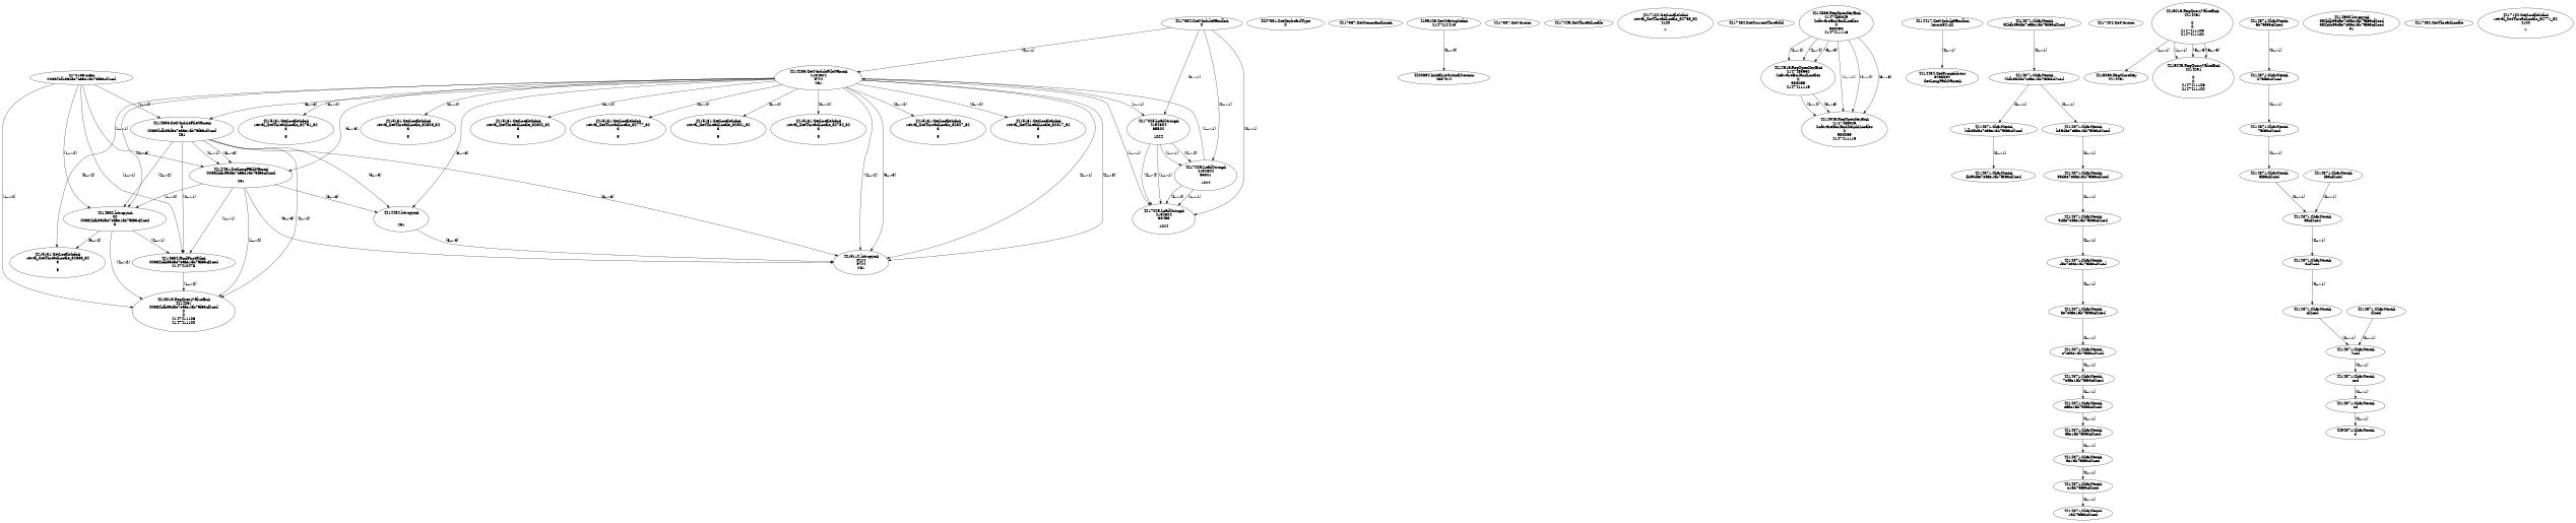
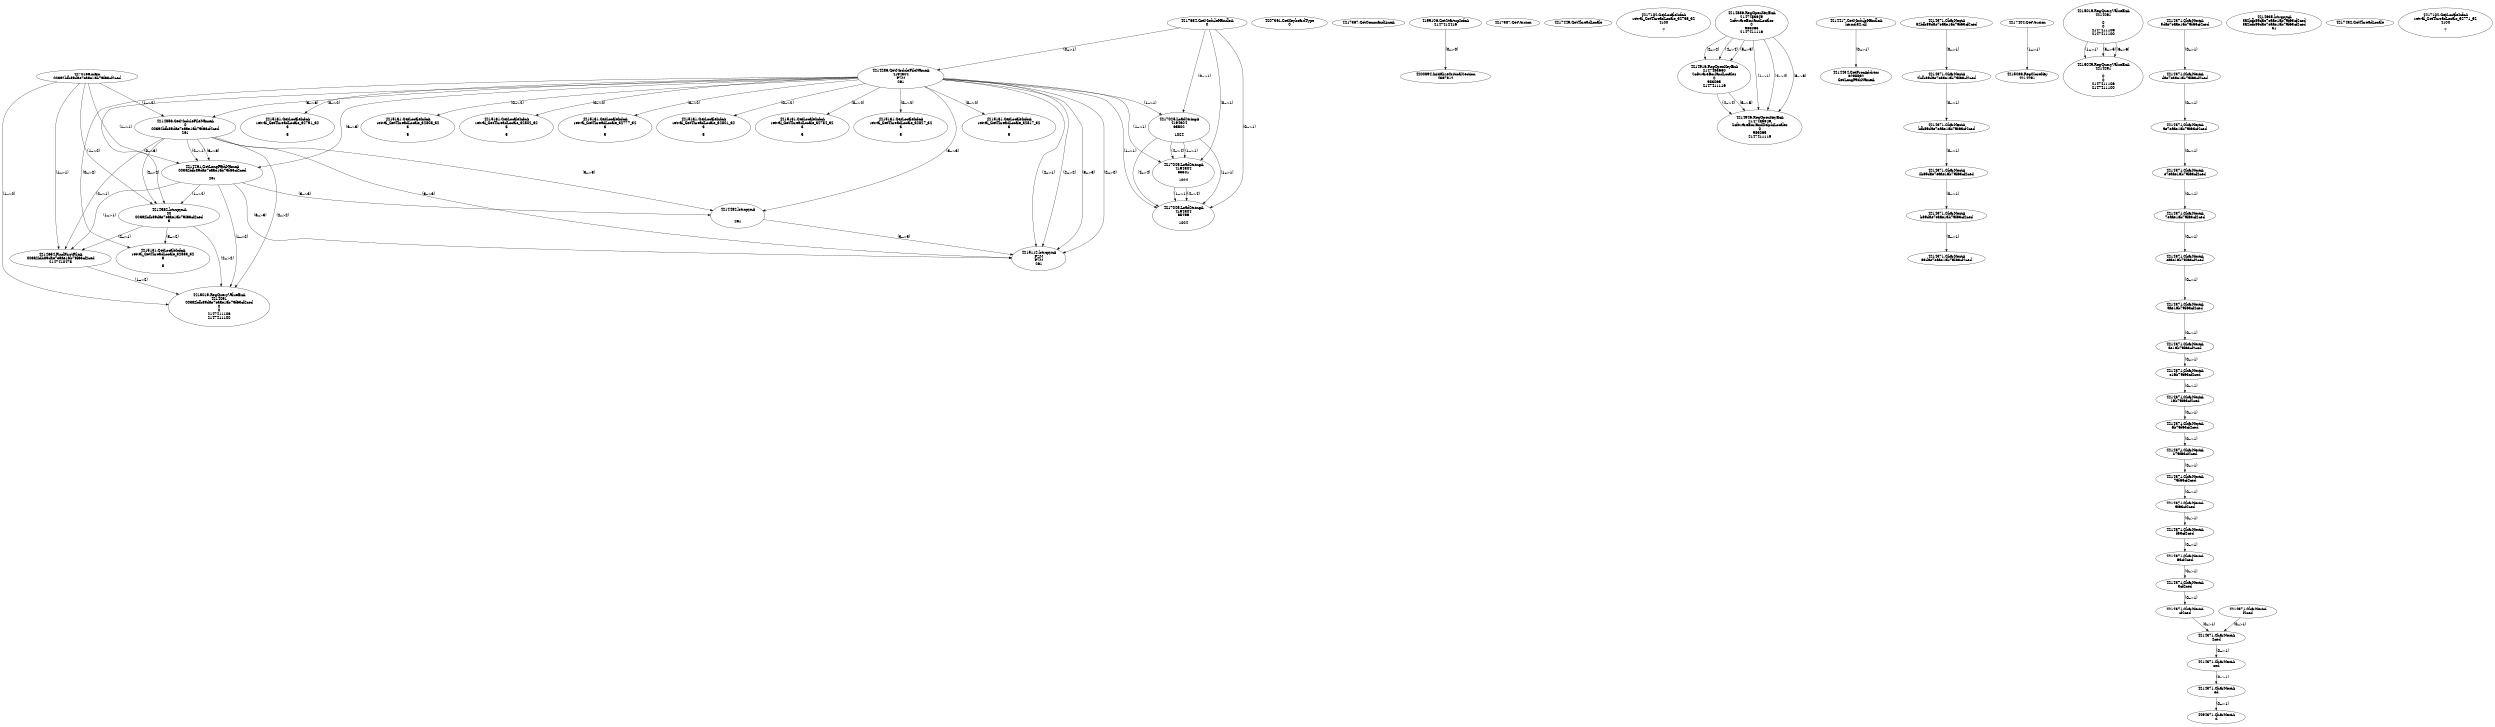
  digraph {
    n1 [label="4270136.main\n003a2bfb89dae7eaae16b79f63cf2ced"]
    n2 [label="4214856.GetModuleFileNameA\n0\n003a2bfb89dae7eaae16b79f63cf2ced\n261"]
    n3 [label="4214461.GetLongPathNameA\n003a2bfb89dae7eaae16b79f63cf2ced\n\n261"]
    n4 [label="4214582.lstrcpynA\n00\n003a2bfb89dae7eaae16b79f63cf2ced\n3"]
    n5 [label="4214654.FindFirstFileA\n003a2bfb89dae7eaae16b79f63cf2ced\n2147410478"]
    n6 [label="4215019.RegQueryValueExA\n4214291\n003a2bfb89dae7eaae16b79f63cf2ced\n0\n0\n2147411106\n2147411100"]
    n7 [label="4214482.lstrcpynA\n\n\n261"]
    n8 [label="4215112.lstrcpynA\nPZM\nPZM\n261"]
    n9 [label="4215131.GetLocaleInfoA\nretval_GetThreadLocale_32883_32\n3\n\n5"]
    n10 [label="4217684.GetModuleHandleA\n0"]
    n11 [label="4214286.GetModuleFileNameA\n4194304\nPZM\n261"]
    n12 [label="4217025.LoadStringA\n4194304\n65502\n\n1024"]
    n13 [label="4217025.LoadStringA\n4194304\n65501\n\n1024"]
    n14 [label="4217025.LoadStringA\n4194304\n65499\n\n1024"]
    n15 [label="4215131.GetLocaleInfoA\nretval_GetThreadLocale_32791_32\n3\n\n5"]
    n16 [label="4215131.GetLocaleInfoA\nretval_GetThreadLocale_32808_32\n3\n\n5"]
    n17 [label="4215131.GetLocaleInfoA\nretval_GetThreadLocale_32802_32\n3\n\n5"]
    n18 [label="4215131.GetLocaleInfoA\nretval_GetThreadLocale_32777_32\n3\n\n5"]
    n19 [label="4215131.GetLocaleInfoA\nretval_GetThreadLocale_32801_32\n3\n\n5"]
    n20 [label="4215131.GetLocaleInfoA\nretval_GetThreadLocale_32784_32\n3\n\n5"]
    n21 [label="4215131.GetLocaleInfoA\nretval_GetThreadLocale_32827_32\n3\n\n5"]
    n22 [label="4215131.GetLocaleInfoA\nretval_GetThreadLocale_32817_32\n3\n\n5"]
    n23 [label="4207361.GetKeyboardType\n0"]
    n24 [label="4217367.GetCommandLineA\n"]
    n25 [label="4199106.GetStartupInfoA\n2147412416"]
    n26 [label="4200894.InitializeCriticalSection\n4367812"]
    n27 [label="4217387.GetVersion\n"]
    n28 [label="4217449.GetThreadLocale\n"]
    n29 [label="4217102.GetLocaleInfoA\nretval_GetThreadLocale_32768_32\n4100\n\n7"]
-   n30 [label="4217464.GetCurrentThreadId\n"]
    n31 [label="4214886.RegOpenKeyExA\n2147483649\nSoftware\Borland\Locales\n0\n983065\n2147411116"]
    n32 [label="4214916.RegOpenKeyExA\n2147483650\nSoftware\Borland\Locales\n0\n983065\n2147411116"]
    n33 [label="4214946.RegOpenKeyExA\n2147483649\nSoftware\Borland\Delphi\Locales\n0\n983065\n2147411116"]
    n34 [label="4214417.GetModuleHandleA\nkernel32.dll"]
    n35 [label="4214434.GetProcAddress\n6295592\nGetLongPathNameA"]
    n36 [label="4214371.CharNextA\na2bfb89dae7eaae16b79f63cf2ced"]
    n37 [label="4214371.CharNextA\n2bfb89dae7eaae16b79f63cf2ced"]
    n38 [label="4214371.CharNextA\nbfb89dae7eaae16b79f63cf2ced"]
    n39 [label="4217404.GetVersion\n"]
    n40 [label="4215019.RegQueryValueExA\n4214291\n\n0\n0\n2147411106\n2147411100"]
    n41 [label="4215083.RegCloseKey\n4214291"]
    n42 [label="4215049.RegQueryValueExA\n4214291\n\n0\n0\n2147411106\n2147411100"]
    n43 [label="4214371.CharNextA\nfb89dae7eaae16b79f63cf2ced"]
    n44 [label="4214371.CharNextA\nb89dae7eaae16b79f63cf2ced"]
    n45 [label="4214371.CharNextA\n89dae7eaae16b79f63cf2ced"]
    n46 [label="4214371.CharNextA\n9dae7eaae16b79f63cf2ced"]
    n47 [label="4214371.CharNextA\ndae7eaae16b79f63cf2ced"]
    n48 [label="4214371.CharNextA\nae7eaae16b79f63cf2ced"]
    n49 [label="4214371.CharNextA\ne7eaae16b79f63cf2ced"]
    n50 [label="4214371.CharNextA\n7eaae16b79f63cf2ced"]
    n51 [label="4214371.CharNextA\neaae16b79f63cf2ced"]
    n52 [label="4214371.CharNextA\naae16b79f63cf2ced"]
    n53 [label="4214371.CharNextA\nae16b79f63cf2ced"]
    n54 [label="4214371.CharNextA\ne16b79f63cf2ced"]
    n55 [label="4214371.CharNextA\n16b79f63cf2ced"]
    n56 [label="4214371.CharNextA\n6b79f63cf2ced"]
    n57 [label="4214371.CharNextA\nb79f63cf2ced"]
    n58 [label="4214371.CharNextA\n79f63cf2ced"]
    n59 [label="4214371.CharNextA\n9f63cf2ced"]
    n60 [label="4214371.CharNextA\nf63cf2ced"]
    n61 [label="4214371.CharNextA\n63cf2ced"]
    n62 [label="4214371.CharNextA\n3cf2ced"]
    n63 [label="4214371.CharNextA\ncf2ced"]
    n64 [label="4214371.CharNextA\n2ced"]
    n65 [label="4214371.CharNextA\nf2ced"]
    n66 [label="4214371.CharNextA\nced"]
    n67 [label="4214371.CharNextA\ned"]
    n68 [label="4294371.CharNextA\nd"]
    n69 [label="4214635.lstrcpynA\n3a2bfb89dae7eaae16b79f63cf2ced\n3a2bfb89dae7eaae16b79f63cf2ced\n31"]
    n70 [label="4217432.GetThreadLocale\n"]
    n71 [label="4217102.GetLocaleInfoA\nretval_GetThreadLocale_32771_32\n4100\n\n7"]
    n1 -> n2 [label="(1-->2)"]
    n1 -> n3 [label="(1-->1)"]
    n1 -> n4 [label="(1-->2)"]
    n1 -> n5 [label="(1-->1)"]
    n1 -> n6 [label="(1-->2)"]
    n2 -> n3 [label="(2-->1)"]
    n2 -> n3 [label="(3-->3)"]
    n2 -> n4 [label="(2-->2)"]
    n2 -> n5 [label="(2-->1)"]
    n2 -> n6 [label="(2-->2)"]
    n2 -> n7 [label="(3-->3)"]
    n2 -> n8 [label="(3-->3)"]
    n3 -> n4 [label="(1-->2)"]
    n3 -> n5 [label="(1-->1)"]
    n3 -> n6 [label="(1-->2)"]
    n3 -> n7 [label="(3-->3)"]
    n3 -> n8 [label="(3-->3)"]
    n4 -> n5 [label="(2-->1)"]
    n4 -> n6 [label="(2-->2)"]
    n4 -> n9 [label="(3-->2)"]
    n5 -> n6 [label="(1-->2)"]
    n7 -> n8 [label="(3-->3)"]
    n10 -> n11 [label="(0-->1)"]
    n10 -> n12 [label="(0-->1)"]
    n10 -> n13 [label="(0-->1)"]
    n10 -> n14 [label="(0-->1)"]
    n11 -> n2 [label="(3-->3)"]
    n11 -> n3 [label="(3-->3)"]
    n11 -> n4 [label="(0-->3)"]
    n11 -> n7 [label="(3-->3)"]
    n11 -> n8 [label="(2-->1)"]
    n11 -> n8 [label="(2-->2)"]
    n11 -> n8 [label="(3-->3)"]
    n11 -> n8 [label="(2-->0)"]
    n11 -> n9 [label="(0-->2)"]
    n11 -> n12 [label="(1-->1)"]
-   n13 -> n11 [label="(1-->1)"]
+   n11 -> n13 [label="(1-->1)"]
    n11 -> n14 [label="(1-->1)"]
    n11 -> n15 [label="(0-->2)"]
    n11 -> n16 [label="(0-->2)"]
    n11 -> n17 [label="(0-->2)"]
    n11 -> n18 [label="(0-->2)"]
    n11 -> n19 [label="(0-->2)"]
    n11 -> n20 [label="(0-->2)"]
    n11 -> n21 [label="(0-->2)"]
    n11 -> n22 [label="(0-->2)"]
    n12 -> n13 [label="(1-->1)"]
    n12 -> n13 [label="(4-->4)"]
    n12 -> n14 [label="(1-->1)"]
    n12 -> n14 [label="(4-->4)"]
    n13 -> n14 [label="(1-->1)"]
    n13 -> n14 [label="(4-->4)"]
    n25 -> n26 [label="(0-->0)"]
    n31 -> n32 [label="(2-->2)"]
    n31 -> n32 [label="(4-->4)"]
    n31 -> n32 [label="(5-->5)"]
    n31 -> n33 [label="(1-->1)"]
    n31 -> n33 [label="(4-->4)"]
    n31 -> n33 [label="(5-->5)"]
    n32 -> n33 [label="(4-->4)"]
    n32 -> n33 [label="(5-->5)"]
    n34 -> n35 [label="(0-->1)"]
    n36 -> n37 [label="(0-->1)"]
    n37 -> n38 [label="(0-->1)"]
    n38 -> n43 [label="(0-->1)"]
-   n40 -> n41 [label="(1-->1)"]
+   n39 -> n41 [label="(1-->1)"]
    n40 -> n42 [label="(1-->1)"]
    n40 -> n42 [label="(5-->5)"]
    n40 -> n42 [label="(6-->6)"]
-   n37 -> n44 [label="(0-->1)"]
+   n43 -> n44 [label="(0-->1)"]
    n44 -> n45 [label="(0-->1)"]
-   n45 -> n46 [label="(0-->1)"]
    n46 -> n47 [label="(0-->1)"]
    n47 -> n48 [label="(0-->1)"]
    n48 -> n49 [label="(0-->1)"]
    n49 -> n50 [label="(0-->1)"]
    n50 -> n51 [label="(0-->1)"]
    n51 -> n52 [label="(0-->1)"]
    n52 -> n53 [label="(0-->1)"]
    n53 -> n54 [label="(0-->1)"]
    n54 -> n55 [label="(0-->1)"]
+   n55 -> n56 [label="(0-->1)"]
    n56 -> n57 [label="(0-->1)"]
    n57 -> n58 [label="(0-->1)"]
    n58 -> n59 [label="(0-->1)"]
-   n59 -> n61 [label="(0-->1)"]
+   n59 -> n60 [label="(0-->1)"]
    n60 -> n61 [label="(0-->1)"]
    n61 -> n62 [label="(0-->1)"]
    n62 -> n63 [label="(0-->1)"]
    n63 -> n64 [label="(0-->1)"]
    n64 -> n66 [label="(0-->1)"]
    n65 -> n64 [label="(0-->1)"]
    n66 -> n67 [label="(0-->1)"]
    n67 -> n68 [label="(0-->1)"]
  }
